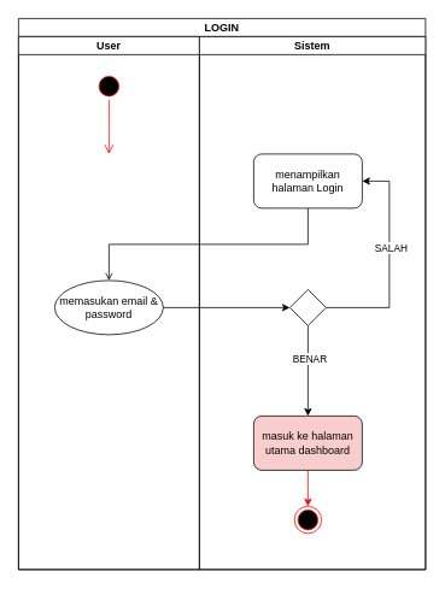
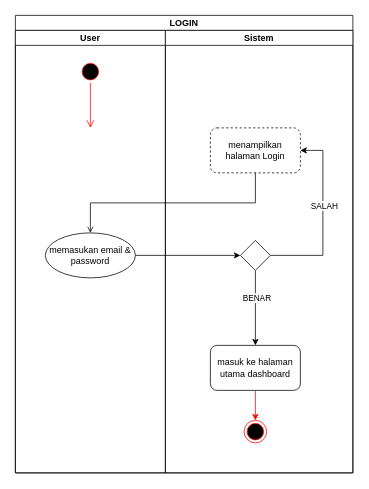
  <mxCell id="0" />
  <mxCell id="1" parent="0" />
  <mxCell id="2" value="LOGIN" style="swimlane;childLayout=stackLayout;resizeParent=1;resizeParentMax=0;startSize=20;" parent="1" vertex="1"><mxGeometry x="20" y="20" width="450" height="610" as="geometry" /></mxCell>
  <mxCell id="3" value="User" style="swimlane;startSize=20;" parent="2" vertex="1"><mxGeometry y="20" width="200" height="590" as="geometry" /></mxCell>
  <mxCell id="4" value="" style="ellipse;html=1;shape=startState;fillColor=#000000;strokeColor=#ff0000;" parent="3" vertex="1"><mxGeometry x="85" y="40" width="30" height="30" as="geometry" /></mxCell>
  <mxCell id="5" value="" style="edgeStyle=orthogonalEdgeStyle;html=1;verticalAlign=bottom;endArrow=open;endSize=8;strokeColor=#ff0000;rounded=0;" parent="3" source="4" edge="1"><mxGeometry relative="1" as="geometry"><mxPoint x="100" y="130" as="targetPoint" /></mxGeometry></mxCell>
  <mxCell id="6" value="memasukan email &amp;amp; password" style="ellipse;whiteSpace=wrap;html=1;" parent="3" vertex="1"><mxGeometry x="40" y="270" width="120" height="60" as="geometry" /></mxCell>
  <mxCell id="7" value="Sistem" style="swimlane;startSize=20;" parent="2" vertex="1"><mxGeometry x="200" y="20" width="250" height="590" as="geometry" /></mxCell>
  <mxCell id="8" style="edgeStyle=orthogonalEdgeStyle;rounded=0;orthogonalLoop=1;jettySize=auto;html=1;entryX=1;entryY=0.5;entryDx=0;entryDy=0;" parent="7" source="12" target="13" edge="1"><mxGeometry relative="1" as="geometry"><Array as="points"><mxPoint x="210" y="300" /><mxPoint x="210" y="160" /></Array></mxGeometry></mxCell>
  <mxCell id="9" value="SALAH" style="edgeLabel;html=1;align=center;verticalAlign=middle;resizable=0;points=[];" parent="8" vertex="1" connectable="0"><mxGeometry x="-0.136" y="-1" relative="1" as="geometry"><mxPoint y="-33" as="offset" /></mxGeometry></mxCell>
  <mxCell id="10" style="edgeStyle=orthogonalEdgeStyle;rounded=0;orthogonalLoop=1;jettySize=auto;html=1;" parent="7" source="12" target="15" edge="1"><mxGeometry relative="1" as="geometry" /></mxCell>
  <mxCell id="11" value="BENAR" style="edgeLabel;html=1;align=center;verticalAlign=middle;resizable=0;points=[];" parent="10" vertex="1" connectable="0"><mxGeometry x="-0.28" y="1" relative="1" as="geometry"><mxPoint as="offset" /></mxGeometry></mxCell>
  <mxCell id="12" value="" style="rhombus;whiteSpace=wrap;html=1;" parent="7" vertex="1"><mxGeometry x="100" y="280" width="40" height="40" as="geometry" /></mxCell>
- <mxCell id="13" value="menampilkan halaman Login" style="rounded=1;whiteSpace=wrap;html=1;" parent="7" vertex="1"><mxGeometry x="60" y="130" width="120" height="60" as="geometry" /></mxCell>
+ <mxCell id="13" value="menampilkan halaman Login" style="rounded=1;whiteSpace=wrap;html=1;dashed=1;" parent="7" vertex="1"><mxGeometry x="60" y="130" width="120" height="60" as="geometry" /></mxCell>
  <mxCell id="14" style="edgeStyle=orthogonalEdgeStyle;rounded=0;orthogonalLoop=1;jettySize=auto;html=1;entryX=0.5;entryY=0;entryDx=0;entryDy=0;strokeColor=#FF0000;" parent="7" source="15" target="16" edge="1"><mxGeometry relative="1" as="geometry" /></mxCell>
- <mxCell id="15" value="masuk ke halaman utama dashboard" style="rounded=1;whiteSpace=wrap;html=1;fillColor=#f8cecc;" parent="7" vertex="1"><mxGeometry x="60" y="420" width="120" height="60" as="geometry" /></mxCell>
+ <mxCell id="15" value="masuk ke halaman utama dashboard" style="rounded=1;whiteSpace=wrap;html=1;" parent="7" vertex="1"><mxGeometry x="60" y="420" width="120" height="60" as="geometry" /></mxCell>
  <mxCell id="16" value="" style="ellipse;html=1;shape=endState;fillColor=#000000;strokeColor=#ff0000;" parent="7" vertex="1"><mxGeometry x="105" y="520" width="30" height="30" as="geometry" /></mxCell>
  <mxCell id="17" style="edgeStyle=orthogonalEdgeStyle;rounded=0;orthogonalLoop=1;jettySize=auto;html=1;entryX=0.5;entryY=0;entryDx=0;entryDy=0;endArrow=open;" parent="2" source="13" target="6" edge="1"><mxGeometry relative="1" as="geometry"><mxPoint x="250" y="300" as="targetPoint" /><Array as="points"><mxPoint x="320" y="250" /><mxPoint x="100" y="250" /></Array></mxGeometry></mxCell>
  <mxCell id="18" style="edgeStyle=orthogonalEdgeStyle;rounded=0;orthogonalLoop=1;jettySize=auto;html=1;entryX=0;entryY=0.5;entryDx=0;entryDy=0;" parent="2" source="6" target="12" edge="1"><mxGeometry relative="1" as="geometry"><mxPoint x="270" y="320" as="targetPoint" /></mxGeometry></mxCell>
